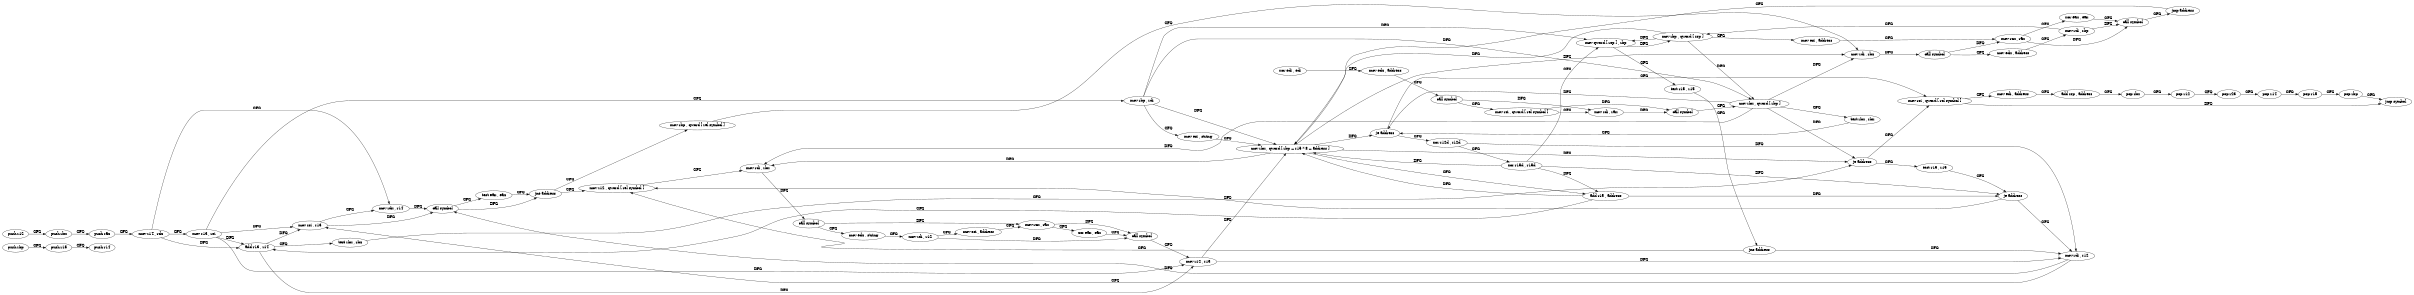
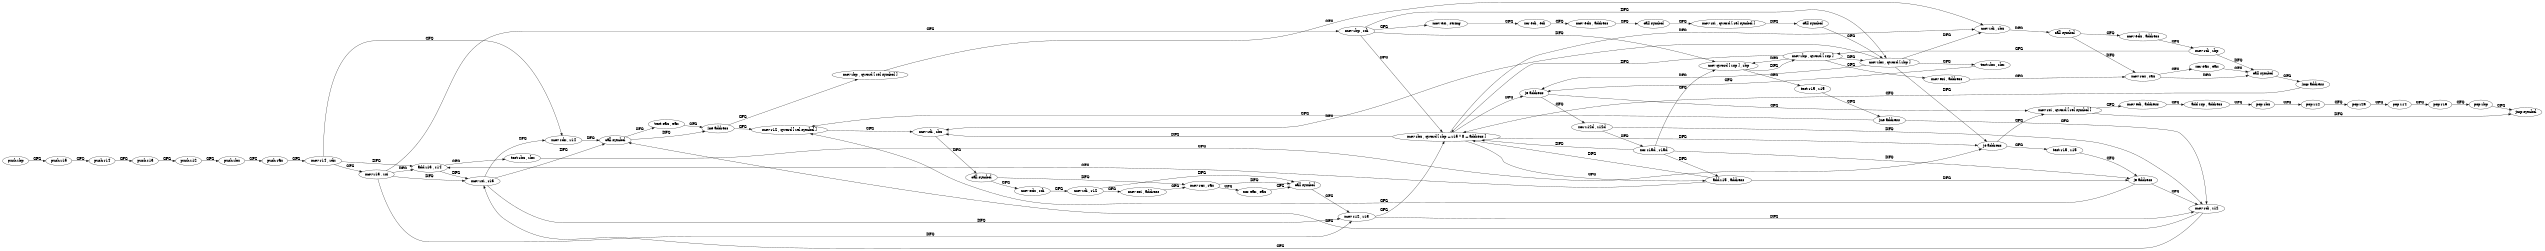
  digraph {
    rankdir=LR
    n1 [label="push rbp"]
    n2 [label="push r15"]
    n3 [label="push r14"]
+   n4 [label="push r13"]
    n5 [label="push r12"]
    n6 [label="push rbx"]
    n7 [label="push rax"]
    n8 [label="mov r14 , rdx"]
    n9 [label="mov r13 , rsi"]
    n10 [label="mov rdx , r14"]
    n11 [label="add r13 , r14"]
    n12 [label="mov rbp , rdi"]
    n13 [label="mov rsi , r13"]
    n14 [label="mov r12 , r13"]
    n15 [label="call symbol"]
    n16 [label="test rbx , rbx"]
    n17 [label="mov esi , string"]
    n18 [label="mov rbx , qword [ rbp ]"]
    n19 [label="mov qword [ rsp ] , rbp"]
    n20 [label="mov rbx , qword [ rbp + r15 * 8 + address ]"]
    n21 [label="mov rdi , r12"]
    n22 [label="xor edi , edi"]
    n23 [label="test rbx , rbx"]
    n24 [label="je address"]
    n25 [label="mov rdi , rbx"]
    n26 [label="mov rdi , rbx"]
    n27 [label="je address"]
    n28 [label="test r15 , r15"]
    n29 [label="mov rbp , qword [ rsp ]"]
    n30 [label="add r15 , address"]
    n31 [label="mov edx , address"]
    n32 [label="call symbol"]
    n33 [label="mov rsi , qword [ rel symbol ]"]
-   n34 [label="mov rdi , rax"]
    n35 [label="call symbol"]
    n36 [label="mov rsi , qword [ rel symbol ]"]
    n37 [label="xor r12d , r12d"]
    n38 [label="call symbol"]
    n39 [label="call symbol"]
    n40 [label="test r15 , r15"]
    n41 [label="mov edi , address"]
    n42 [label="jmp symbol"]
    n43 [label="xor r15d , r15d"]
    n44 [label="add rsp , address"]
    n45 [label="je address"]
    n46 [label="pop rbx"]
    n47 [label="pop r12"]
    n48 [label="pop r23"]
    n49 [label="pop r14"]
    n50 [label="pop r15"]
    n51 [label="pop rbp"]
    n52 [label="mov r12 , qword [ rel symbol ]"]
    n53 [label="jne address"]
    n54 [label="mov esi , address"]
    n55 [label="test eax , eax"]
    n56 [label="jne address"]
    n57 [label="mov rbp , qword [ rel symbol ]"]
-   n58 [label="mov edx , string"]
+   n58 [label="mov edx , rdi"]
    n59 [label="mov rcx , rax"]
    n60 [label="mov rdi , r12"]
    n61 [label="call symbol"]
    n62 [label="xor eax , eax"]
    n63 [label="mov esi , address"]
    n64 [label="mov edx , address"]
    n65 [label="mov rcx , rax"]
    n66 [label="mov rdi , rbp"]
    n67 [label="call symbol"]
    n68 [label="xor eax , eax"]
    n69 [label="jmp address"]
    n1 -> n2 [label=CFG]
    n2 -> n3 [label=CFG]
+   n3 -> n4 [label=CFG]
+   n4 -> n5 [label=CFG]
    n5 -> n6 [label=CFG]
    n6 -> n7 [label=CFG]
    n7 -> n8 [label=CFG]
    n8 -> n9 [label=CFG]
    n8 -> n10 [label=CFG]
    n8 -> n11 [label=DFG]
    n9 -> n11 [label=DFG]
    n9 -> n12 [label=CFG]
    n9 -> n13 [label=DFG]
    n9 -> n14 [label=DFG]
    n10 -> n15 [label=DFG]
    n11 -> n13 [label=DFG]
-   n11 -> n14 [label=DFG]
+   n13 -> n14 [label=DFG]
    n11 -> n16 [label=CFG]
    n12 -> n17 [label=CFG]
    n12 -> n18 [label=DFG]
    n12 -> n19 [label=DFG]
    n12 -> n20 [label=DFG]
    n13 -> n10 [label=CFG]
    n13 -> n15 [label=DFG]
    n14 -> n20 [label=CFG]
    n14 -> n21 [label=DFG]
    n15 -> n55 [label=CFG]
    n15 -> n56 [label=DFG]
    n16 -> n27 [label=CFG]
-   n17 -> n20 [label=CFG]
+   n17 -> n22 [label=CFG]
    n18 -> n23 [label=CFG]
    n18 -> n24 [label=DFG]
    n18 -> n25 [label=DFG]
    n18 -> n26 [label=DFG]
    n18 -> n27 [label=DFG]
    n19 -> n28 [label=CFG]
    n19 -> n29 [label=DFG]
    n20 -> n24 [label=DFG]
    n20 -> n25 [label=DFG]
    n20 -> n26 [label=DFG]
    n20 -> n27 [label=DFG]
    n20 -> n30 [label=CFG]
    n21 -> n13 [label=CFG]
    n21 -> n15 [label=DFG]
    n22 -> n31 [label=CFG]
    n23 -> n24 [label=CFG]
    n24 -> n36 [label=CFG]
    n24 -> n37 [label=CFG]
    n25 -> n38 [label=DFG]
    n26 -> n39 [label=DFG]
    n27 -> n36 [label=CFG]
    n27 -> n40 [label=CFG]
    n28 -> n53 [label=CFG]
    n29 -> n18 [label=DFG]
    n29 -> n19 [label=DFG]
    n29 -> n20 [label=DFG]
    n29 -> n54 [label=CFG]
    n30 -> n11 [label=CFG]
    n30 -> n20 [label=DFG]
    n30 -> n45 [label=DFG]
    n31 -> n32 [label=CFG]
    n32 -> n33 [label=CFG]
-   n32 -> n34 [label=DFG]
-   n33 -> n34 [label=CFG]
    n33 -> n35 [label=DFG]
-   n34 -> n35 [label=DFG]
    n35 -> n18 [label=CFG]
    n36 -> n41 [label=CFG]
    n36 -> n42 [label=DFG]
    n37 -> n21 [label=DFG]
    n37 -> n43 [label=CFG]
    n38 -> n58 [label=CFG]
    n38 -> n59 [label=DFG]
    n39 -> n64 [label=CFG]
    n39 -> n65 [label=DFG]
    n40 -> n45 [label=CFG]
    n41 -> n44 [label=CFG]
    n43 -> n19 [label=CFG]
    n43 -> n20 [label=DFG]
    n43 -> n30 [label=DFG]
    n43 -> n45 [label=DFG]
    n44 -> n46 [label=CFG]
    n45 -> n21 [label=CFG]
    n45 -> n52 [label=CFG]
    n46 -> n47 [label=CFG]
    n47 -> n48 [label=CFG]
    n48 -> n49 [label=CFG]
    n49 -> n50 [label=CFG]
    n50 -> n51 [label=CFG]
    n51 -> n42 [label=CFG]
    n52 -> n25 [label=CFG]
    n53 -> n21 [label=CFG]
    n53 -> n52 [label=CFG]
    n54 -> n65 [label=CFG]
    n55 -> n56 [label=CFG]
    n56 -> n52 [label=CFG]
    n56 -> n57 [label=CFG]
    n57 -> n26 [label=CFG]
    n58 -> n60 [label=CFG]
    n59 -> n61 [label=DFG]
    n59 -> n62 [label=CFG]
    n60 -> n61 [label=DFG]
    n60 -> n63 [label=CFG]
    n61 -> n14 [label=CFG]
    n62 -> n61 [label=CFG]
    n63 -> n59 [label=CFG]
    n64 -> n66 [label=CFG]
    n65 -> n67 [label=DFG]
    n65 -> n68 [label=CFG]
    n66 -> n29 [label=CFG]
    n66 -> n67 [label=DFG]
    n67 -> n69 [label=CFG]
    n68 -> n67 [label=CFG]
    n69 -> n20 [label=CFG]
  }
